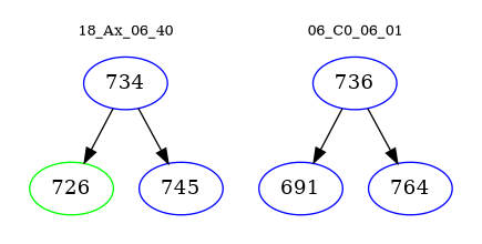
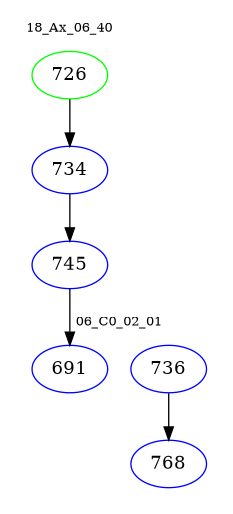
  digraph {
    node [color=blue]
    edge [color=black]
    n1 [label=734]
    n2 [color=green label=726]
    n3 [label=745]
    n4 [label=736]
    n5 [label=691]
-   n6 [label=764]
+   n6 [label=768]
    subgraph cluster_1 {
      color=white
      fontsize=10
      label="18_Ax_06_40"
      n1
      n2
      n3
    }
    subgraph cluster_2 {
      color=white
      fontsize=10
-     label="06_C0_06_01"
+     label="06_C0_02_01"
      n4
      n5
      n6
    }
-   n1 -> n2
+   n2 -> n1
    n1 -> n3
-   n4 -> n5
+   n3 -> n5
    n4 -> n6
  }
